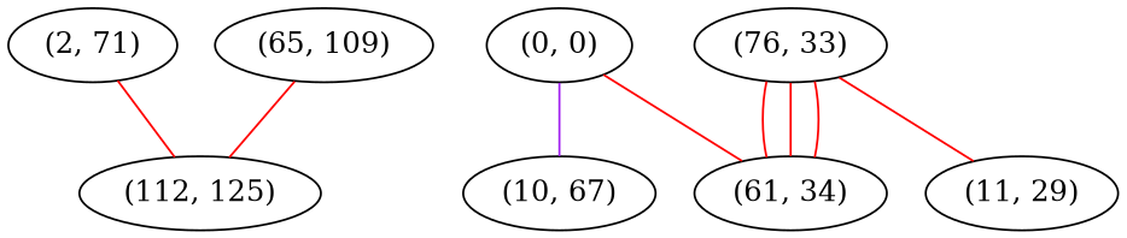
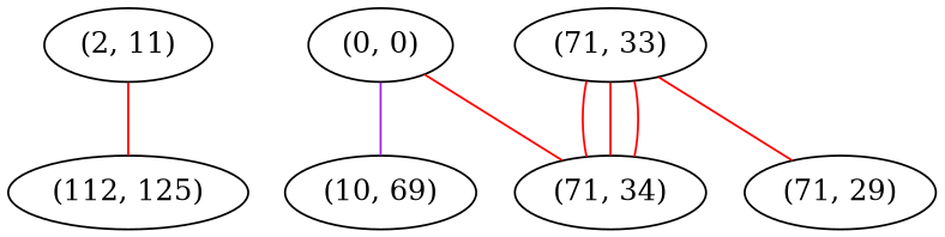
  graph {
    edge [color=red weight=1]
-   "(2, 71)"
+   "(2, 71)" [label="(2, 11)"]
    "(112, 125)"
    "(0, 0)"
-   "(10, 67)"
-   "(71, 34)" [label="(61, 34)"]
-   "(71, 33)" [label="(76, 33)"]
-   "(71, 29)" [label="(11, 29)"]
-   "(65, 109)"
+   "(10, 67)" [label="(10, 69)"]
+   "(71, 34)"
+   "(71, 33)"
+   "(71, 29)"
    "(2, 71)" -- "(112, 125)"
    "(0, 0)" -- "(10, 67)" [color=purple weight=4]
    "(0, 0)" -- "(71, 34)"
    "(71, 33)" -- "(71, 34)"
    "(71, 33)" -- "(71, 34)"
    "(71, 33)" -- "(71, 34)"
    "(71, 33)" -- "(71, 29)"
-   "(65, 109)" -- "(112, 125)"
  }
